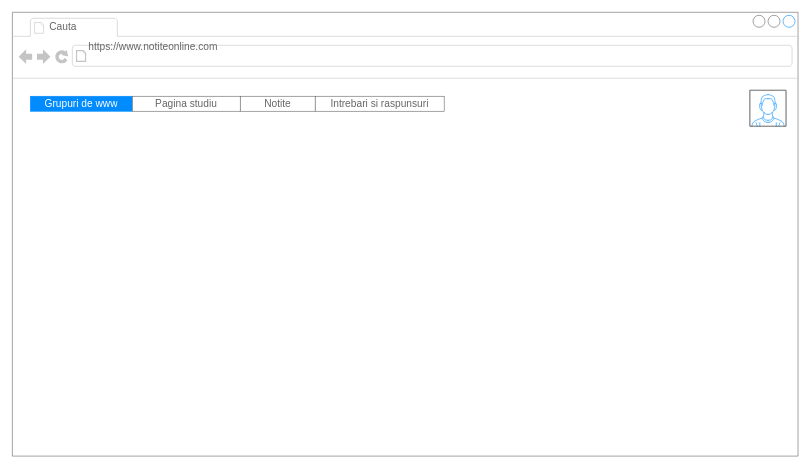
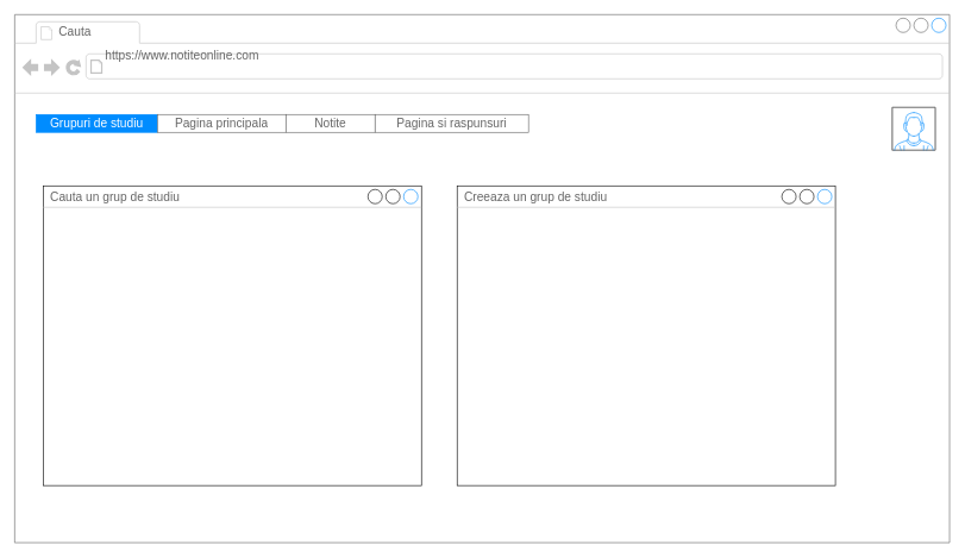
  <mxCell id="0" />
  <mxCell id="1" parent="0" />
  <mxCell id="2" value="" style="strokeWidth=1;shadow=0;dashed=0;align=center;html=1;shape=mxgraph.mockup.containers.browserWindow;rSize=0;strokeColor=#666666;strokeColor2=#008cff;strokeColor3=#c4c4c4;mainText=,;recursiveResize=0;" vertex="1" parent="1"><mxGeometry x="20" y="20" width="1310" height="740" as="geometry" /></mxCell>
  <mxCell id="3" value="Cauta" style="strokeWidth=1;shadow=0;dashed=0;align=center;html=1;shape=mxgraph.mockup.containers.anchor;fontSize=17;fontColor=#666666;align=left;whiteSpace=wrap;" vertex="1" parent="2"><mxGeometry x="60" y="12" width="110" height="26" as="geometry" /></mxCell>
  <mxCell id="4" value="https://www.notiteonline.com" style="strokeWidth=1;shadow=0;dashed=0;align=center;html=1;shape=mxgraph.mockup.containers.anchor;rSize=0;fontSize=17;fontColor=#666666;align=left;" vertex="1" parent="2"><mxGeometry x="125" y="45" width="250" height="26" as="geometry" /></mxCell>
  <mxCell id="5" value="" style="swimlane;shape=mxgraph.bootstrap.anchor;strokeColor=#666666;fillColor=#ffffff;fontColor=#0000FF;fontStyle=0;childLayout=stackLayout;horizontal=0;startSize=0;horizontalStack=1;resizeParent=1;resizeParentMax=0;resizeLast=0;collapsible=0;marginBottom=0;whiteSpace=wrap;html=1;" vertex="1" parent="2"><mxGeometry x="30" y="140" width="690" height="25" as="geometry" /></mxCell>
- <mxCell id="6" value="Grupuri de www" style="text;strokeColor=#008CFF;align=center;verticalAlign=middle;spacingLeft=10;spacingRight=10;overflow=hidden;points=[[0,0.5],[1,0.5]];portConstraint=eastwest;rotatable=0;whiteSpace=wrap;html=1;fillColor=#008CFF;fontColor=#ffffff;fontSize=17;" vertex="1" parent="5"><mxGeometry width="170" height="25" as="geometry" /></mxCell>
- <mxCell id="7" value="&lt;span style=&quot;color: rgb(102, 102, 102); text-align: left;&quot;&gt;Pagina studiu&lt;/span&gt;" style="text;strokeColor=inherit;align=center;verticalAlign=middle;spacingLeft=10;spacingRight=10;overflow=hidden;points=[[0,0.5],[1,0.5]];portConstraint=eastwest;rotatable=0;whiteSpace=wrap;html=1;fillColor=inherit;fontColor=inherit;fontSize=17;" vertex="1" parent="5"><mxGeometry x="170" width="180" height="25" as="geometry" /></mxCell>
+ <mxCell id="6" value="Grupuri de studiu" style="text;strokeColor=#008CFF;align=center;verticalAlign=middle;spacingLeft=10;spacingRight=10;overflow=hidden;points=[[0,0.5],[1,0.5]];portConstraint=eastwest;rotatable=0;whiteSpace=wrap;html=1;fillColor=#008CFF;fontColor=#ffffff;fontSize=17;" vertex="1" parent="5"><mxGeometry width="170" height="25" as="geometry" /></mxCell>
+ <mxCell id="7" value="&lt;span style=&quot;color: rgb(102, 102, 102); text-align: left;&quot;&gt;Pagina principala&lt;/span&gt;" style="text;strokeColor=inherit;align=center;verticalAlign=middle;spacingLeft=10;spacingRight=10;overflow=hidden;points=[[0,0.5],[1,0.5]];portConstraint=eastwest;rotatable=0;whiteSpace=wrap;html=1;fillColor=inherit;fontColor=inherit;fontSize=17;" vertex="1" parent="5"><mxGeometry x="170" width="180" height="25" as="geometry" /></mxCell>
  <mxCell id="8" value="&lt;span style=&quot;color: rgb(102, 102, 102); text-align: left;&quot;&gt;Notite&lt;/span&gt;" style="text;strokeColor=inherit;align=center;verticalAlign=middle;spacingLeft=10;spacingRight=10;overflow=hidden;points=[[0,0.5],[1,0.5]];portConstraint=eastwest;rotatable=0;whiteSpace=wrap;html=1;fillColor=inherit;fontColor=inherit;fontSize=17;" vertex="1" parent="5"><mxGeometry x="350" width="125" height="25" as="geometry" /></mxCell>
- <mxCell id="9" value="&lt;span style=&quot;color: rgb(102, 102, 102); text-align: left;&quot;&gt;Intrebari si raspunsuri&lt;/span&gt;" style="text;strokeColor=inherit;align=center;verticalAlign=middle;spacingLeft=10;spacingRight=10;overflow=hidden;points=[[0,0.5],[1,0.5]];portConstraint=eastwest;rotatable=0;whiteSpace=wrap;html=1;fillColor=inherit;fontColor=inherit;fontSize=17;" vertex="1" parent="5"><mxGeometry x="475" width="215" height="25" as="geometry" /></mxCell>
+ <mxCell id="9" value="&lt;span style=&quot;color: rgb(102, 102, 102); text-align: left;&quot;&gt;Pagina si raspunsuri&lt;/span&gt;" style="text;strokeColor=inherit;align=center;verticalAlign=middle;spacingLeft=10;spacingRight=10;overflow=hidden;points=[[0,0.5],[1,0.5]];portConstraint=eastwest;rotatable=0;whiteSpace=wrap;html=1;fillColor=inherit;fontColor=inherit;fontSize=17;" vertex="1" parent="5"><mxGeometry x="475" width="215" height="25" as="geometry" /></mxCell>
+ <mxCell id="10" value="Cauta un grup de studiu" style="strokeWidth=1;shadow=0;dashed=0;align=center;html=1;shape=mxgraph.mockup.containers.window;align=left;verticalAlign=top;spacingLeft=8;strokeColor2=#008cff;strokeColor3=#c4c4c4;fontColor=#666666;mainText=;fontSize=17;labelBackgroundColor=none;whiteSpace=wrap;" vertex="1" parent="2"><mxGeometry x="40" y="240" width="530" height="420" as="geometry" /></mxCell>
+ <mxCell id="11" value="Creeaza un grup de studiu" style="strokeWidth=1;shadow=0;dashed=0;align=center;html=1;shape=mxgraph.mockup.containers.window;align=left;verticalAlign=top;spacingLeft=8;strokeColor2=#008cff;strokeColor3=#c4c4c4;fontColor=#666666;mainText=;fontSize=17;labelBackgroundColor=none;whiteSpace=wrap;" vertex="1" parent="2"><mxGeometry x="620" y="240" width="530" height="420" as="geometry" /></mxCell>
  <mxCell id="12" value="" style="verticalLabelPosition=bottom;shadow=0;dashed=0;align=center;html=1;verticalAlign=top;strokeWidth=1;shape=mxgraph.mockup.containers.userMale;strokeColor=#666666;strokeColor2=#008cff;" vertex="1" parent="2"><mxGeometry x="1230" y="130" width="60" height="60" as="geometry" /></mxCell>
